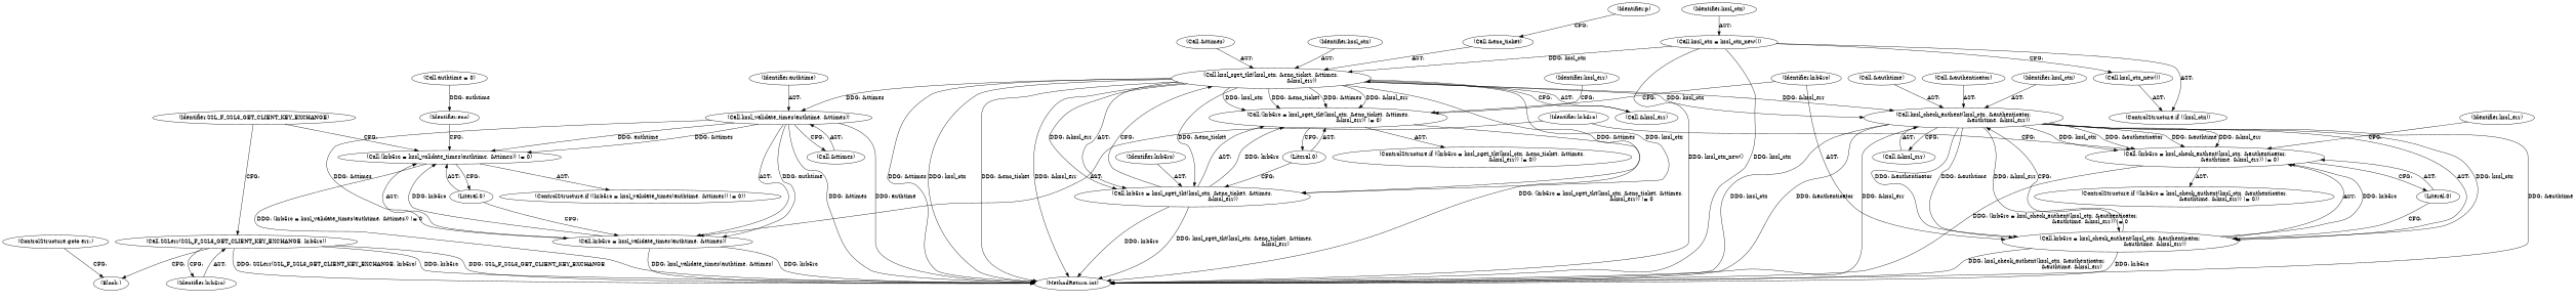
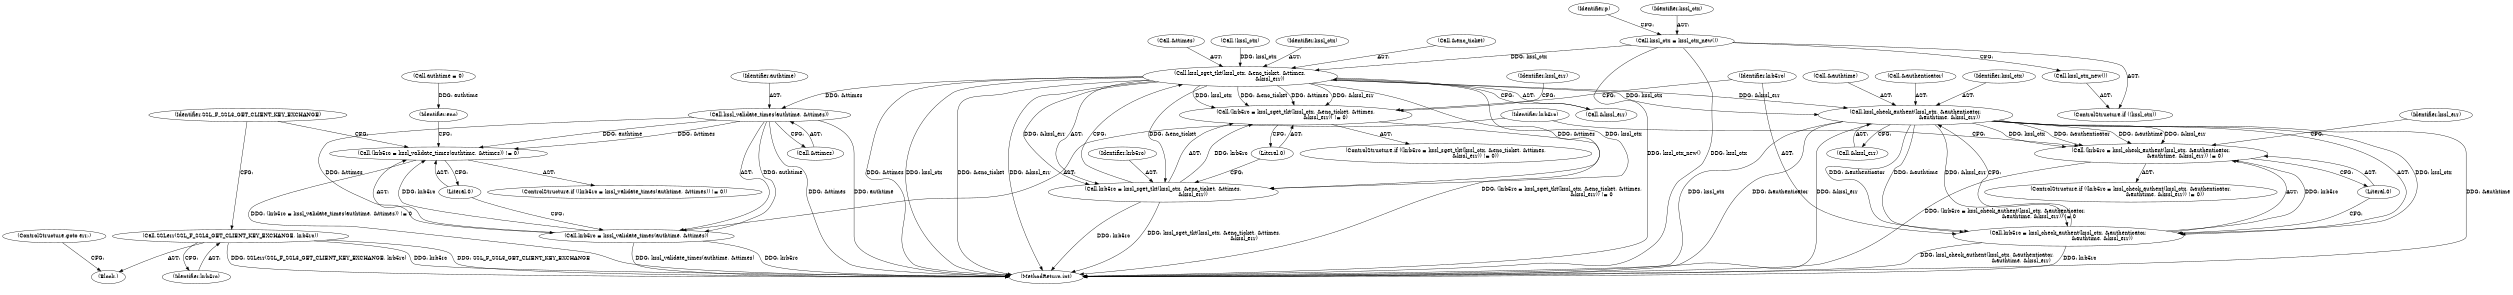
  digraph {
    n1 [label="(Call,kssl_ctx = kssl_ctx_new())"]
    n2 [label="(Call,kssl_sget_tkt(kssl_ctx, &enc_ticket, &ttimes,\n                                    &kssl_err))"]
    n3 [label="(ControlStructure,if (!kssl_ctx))"]
    n4 [label="(Call,kssl_ctx_new())"]
    n5 [label="(MethodReturn,int)"]
    n6 [label="(Call,(krb5rc = kssl_sget_tkt(kssl_ctx, &enc_ticket, &ttimes,\n                                    &kssl_err)) != 0)"]
    n7 [label="(Call,krb5rc = kssl_sget_tkt(kssl_ctx, &enc_ticket, &ttimes,\n                                    &kssl_err))"]
    n8 [label="(Call,kssl_check_authent(kssl_ctx, &authenticator,\n                                         &authtime, &kssl_err))"]
    n9 [label="(Call,kssl_validate_times(authtime, &ttimes))"]
    n10 [label="(Call,&kssl_err)"]
    n11 [label="(ControlStructure,if ((krb5rc = kssl_sget_tkt(kssl_ctx, &enc_ticket, &ttimes,\n                                    &kssl_err)) != 0))"]
    n12 [label="(Literal,0)"]
    n13 [label="(Call,(krb5rc = kssl_check_authent(kssl_ctx, &authenticator,\n                                         &authtime, &kssl_err)) != 0)"]
    n14 [label="(Call,krb5rc = kssl_check_authent(kssl_ctx, &authenticator,\n                                         &authtime, &kssl_err))"]
    n15 [label="(Call,&kssl_err)"]
    n16 [label="(Call,(krb5rc = kssl_validate_times(authtime, &ttimes)) != 0)"]
    n17 [label="(Call,krb5rc = kssl_validate_times(authtime, &ttimes))"]
    n18 [label="(Call,&ttimes)"]
    n19 [label="(Literal,0)"]
    n20 [label="(ControlStructure,if ((krb5rc = kssl_check_authent(kssl_ctx, &authenticator,\n                                         &authtime, &kssl_err)) != 0))"]
    n21 [label="(ControlStructure,if ((krb5rc = kssl_validate_times(authtime, &ttimes)) != 0))"]
    n22 [label="(Literal,0)"]
    n23 [label="(Call,SSLerr(SSL_F_SSL3_GET_CLIENT_KEY_EXCHANGE, krb5rc))"]
    n24 [label="(Block,)"]
    n25 [label="(Identifier,krb5rc)"]
    n26 [label="(Call,&ttimes)"]
    n27 [label="(Identifier,krb5rc)"]
    n28 [label="(Identifier,kssl_ctx)"]
    n29 [label="(Identifier,authtime)"]
    n30 [label="(Identifier,kssl_err)"]
    n31 [label="(Call,authtime = 0)"]
    n32 [label="(Identifier,enc)"]
    n33 [label="(Identifier,kssl_ctx)"]
    n34 [label="(Call,&authtime)"]
    n35 [label="(Identifier,krb5rc)"]
    n36 [label="(Identifier,SSL_F_SSL3_GET_CLIENT_KEY_EXCHANGE)"]
+   n37 [label="(Call,!kssl_ctx)"]
    n38 [label="(Call,&authenticator)"]
    n39 [label="(ControlStructure,goto err;)"]
    n40 [label="(Identifier,krb5rc)"]
    n41 [label="(Identifier,kssl_ctx)"]
    n42 [label="(Identifier,p)"]
    n43 [label="(Call,&enc_ticket)"]
    n44 [label="(Identifier,kssl_err)"]
    n1 -> n2 [label="DDG: kssl_ctx"]
    n1 -> n3 [label="AST: "]
    n1 -> n4 [label="CFG: "]
    n1 -> n5 [label="DDG: kssl_ctx_new()"]
    n1 -> n5 [label="DDG: kssl_ctx"]
    n2 -> n5 [label="DDG: &ttimes"]
    n2 -> n5 [label="DDG: kssl_ctx"]
    n2 -> n5 [label="DDG: &enc_ticket"]
    n2 -> n5 [label="DDG: &kssl_err"]
    n2 -> n6 [label="DDG: kssl_ctx"]
    n2 -> n6 [label="DDG: &enc_ticket"]
    n2 -> n6 [label="DDG: &ttimes"]
    n2 -> n6 [label="DDG: &kssl_err"]
    n2 -> n7 [label="AST: "]
    n2 -> n7 [label="DDG: kssl_ctx"]
    n2 -> n7 [label="DDG: &enc_ticket"]
    n2 -> n7 [label="DDG: &ttimes"]
    n2 -> n7 [label="DDG: &kssl_err"]
    n2 -> n8 [label="DDG: kssl_ctx"]
    n2 -> n8 [label="DDG: &kssl_err"]
    n2 -> n9 [label="DDG: &ttimes"]
    n2 -> n10 [label="CFG: "]
    n4 -> n3 [label="AST: "]
    n6 -> n5 [label="DDG: (krb5rc = kssl_sget_tkt(kssl_ctx, &enc_ticket, &ttimes,\n                                    &kssl_err)) != 0"]
    n6 -> n11 [label="AST: "]
    n6 -> n12 [label="CFG: "]
    n7 -> n2 [label="CFG: "]
    n7 -> n5 [label="DDG: krb5rc"]
    n7 -> n5 [label="DDG: kssl_sget_tkt(kssl_ctx, &enc_ticket, &ttimes,\n                                    &kssl_err)"]
    n7 -> n6 [label="AST: "]
    n7 -> n6 [label="DDG: krb5rc"]
    n8 -> n5 [label="DDG: kssl_ctx"]
    n8 -> n5 [label="DDG: &authenticator"]
    n8 -> n5 [label="DDG: &kssl_err"]
    n8 -> n5 [label="DDG: &authtime"]
    n8 -> n13 [label="DDG: kssl_ctx"]
    n8 -> n13 [label="DDG: &authenticator"]
    n8 -> n13 [label="DDG: &authtime"]
    n8 -> n13 [label="DDG: &kssl_err"]
    n8 -> n14 [label="AST: "]
    n8 -> n14 [label="DDG: kssl_ctx"]
    n8 -> n14 [label="DDG: &authenticator"]
    n8 -> n14 [label="DDG: &authtime"]
    n8 -> n14 [label="DDG: &kssl_err"]
    n8 -> n15 [label="CFG: "]
    n9 -> n5 [label="DDG: &ttimes"]
    n9 -> n5 [label="DDG: authtime"]
    n9 -> n16 [label="DDG: authtime"]
    n9 -> n16 [label="DDG: &ttimes"]
    n9 -> n17 [label="AST: "]
    n9 -> n17 [label="DDG: authtime"]
    n9 -> n17 [label="DDG: &ttimes"]
    n9 -> n18 [label="CFG: "]
    n10 -> n2 [label="AST: "]
    n12 -> n6 [label="AST: "]
    n12 -> n7 [label="CFG: "]
    n13 -> n5 [label="DDG: (krb5rc = kssl_check_authent(kssl_ctx, &authenticator,\n                                         &authtime, &kssl_err)) != 0"]
    n13 -> n19 [label="CFG: "]
    n13 -> n20 [label="AST: "]
    n14 -> n5 [label="DDG: kssl_check_authent(kssl_ctx, &authenticator,\n                                         &authtime, &kssl_err)"]
    n14 -> n5 [label="DDG: krb5rc"]
    n14 -> n8 [label="CFG: "]
    n14 -> n13 [label="AST: "]
    n14 -> n13 [label="DDG: krb5rc"]
    n15 -> n8 [label="AST: "]
    n16 -> n5 [label="DDG: (krb5rc = kssl_validate_times(authtime, &ttimes)) != 0"]
    n16 -> n21 [label="AST: "]
    n16 -> n22 [label="CFG: "]
    n17 -> n5 [label="DDG: krb5rc"]
    n17 -> n5 [label="DDG: kssl_validate_times(authtime, &ttimes)"]
    n17 -> n16 [label="AST: "]
    n17 -> n16 [label="DDG: krb5rc"]
    n18 -> n9 [label="AST: "]
    n19 -> n13 [label="AST: "]
    n19 -> n14 [label="CFG: "]
    n22 -> n16 [label="AST: "]
    n22 -> n17 [label="CFG: "]
    n23 -> n5 [label="DDG: SSL_F_SSL3_GET_CLIENT_KEY_EXCHANGE"]
    n23 -> n5 [label="DDG: SSLerr(SSL_F_SSL3_GET_CLIENT_KEY_EXCHANGE, krb5rc)"]
    n23 -> n5 [label="DDG: krb5rc"]
-   n23 -> n24 [label="CFG: "]
+   n23 -> n24 [label="AST: "]
    n23 -> n25 [label="CFG: "]
    n25 -> n23 [label="AST: "]
    n26 -> n2 [label="AST: "]
    n27 -> n7 [label="AST: "]
    n28 -> n8 [label="AST: "]
    n29 -> n9 [label="AST: "]
    n30 -> n13 [label="CFG: "]
    n31 -> n32 [label="DDG: authtime"]
    n32 -> n16 [label="CFG: "]
    n33 -> n1 [label="AST: "]
    n34 -> n8 [label="AST: "]
    n35 -> n13 [label="CFG: "]
    n35 -> n17 [label="AST: "]
    n36 -> n16 [label="CFG: "]
    n36 -> n23 [label="CFG: "]
+   n37 -> n2 [label="DDG: kssl_ctx"]
    n38 -> n8 [label="AST: "]
    n39 -> n24 [label="CFG: "]
    n40 -> n6 [label="CFG: "]
    n40 -> n14 [label="AST: "]
    n41 -> n2 [label="AST: "]
-   n42 -> n43 [label="CFG: "]
+   n42 -> n1 [label="CFG: "]
    n43 -> n2 [label="AST: "]
    n44 -> n6 [label="CFG: "]
  }
